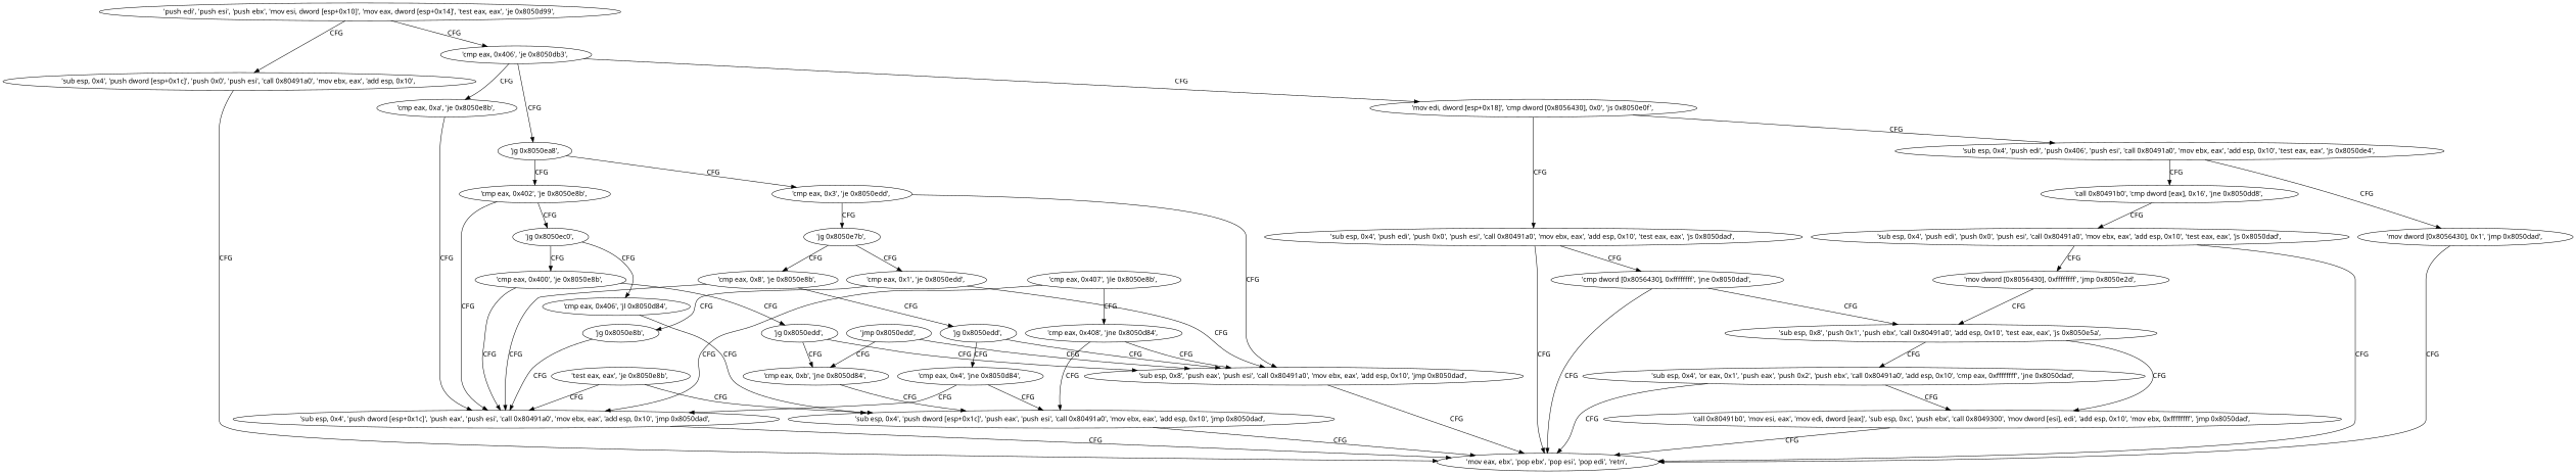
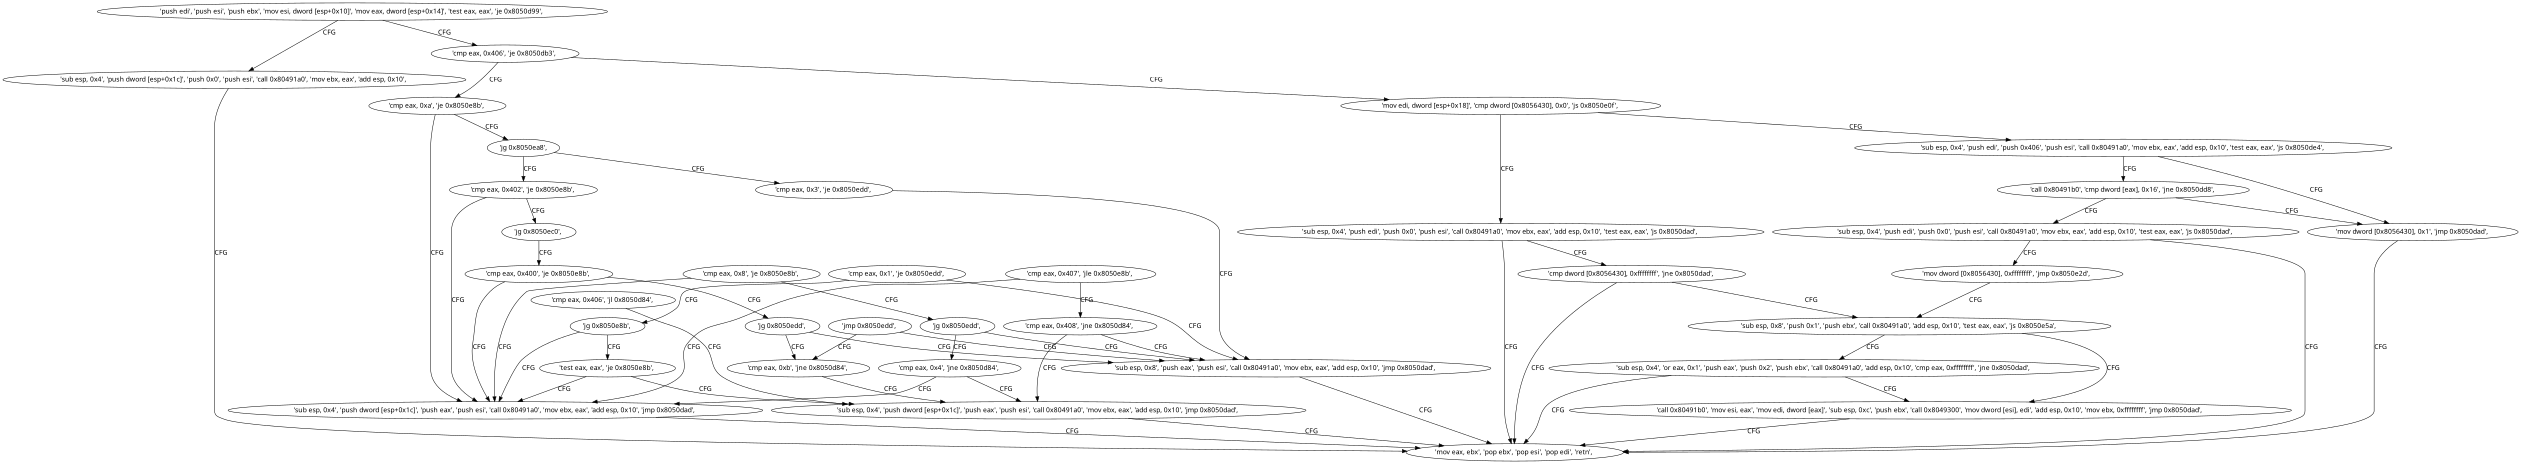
  digraph {
    fontname="Noto Sans"
    node [fontname="Noto Sans"]
    edge [fontname="Noto Sans"]
    n1 [label="'push edi', 'push esi', 'push ebx', 'mov esi, dword [esp+0x10]', 'mov eax, dword [esp+0x14]', 'test eax, eax', 'je 0x8050d99', "]
    n2 [label="'sub esp, 0x4', 'push dword [esp+0x1c]', 'push 0x0', 'push esi', 'call 0x80491a0', 'mov ebx, eax', 'add esp, 0x10', "]
    n3 [label="'cmp eax, 0x406', 'je 0x8050db3', "]
    n4 [label="'mov eax, ebx', 'pop ebx', 'pop esi', 'pop edi', 'retn', "]
    n5 [label="'mov edi, dword [esp+0x18]', 'cmp dword [0x8056430], 0x0', 'js 0x8050e0f', "]
    n6 [label="'cmp eax, 0xa', 'je 0x8050e8b', "]
    n7 [label="'sub esp, 0x4', 'push edi', 'push 0x0', 'push esi', 'call 0x80491a0', 'mov ebx, eax', 'add esp, 0x10', 'test eax, eax', 'js 0x8050dad', "]
    n8 [label="'sub esp, 0x4', 'push edi', 'push 0x406', 'push esi', 'call 0x80491a0', 'mov ebx, eax', 'add esp, 0x10', 'test eax, eax', 'js 0x8050de4', "]
    n9 [label="'sub esp, 0x4', 'push dword [esp+0x1c]', 'push eax', 'push esi', 'call 0x80491a0', 'mov ebx, eax', 'add esp, 0x10', 'jmp 0x8050dad', "]
    n10 [label="'jg 0x8050ea8',"]
    n11 [label="'cmp dword [0x8056430], 0xffffffff', 'jne 0x8050dad', "]
    n12 [label="'call 0x80491b0', 'cmp dword [eax], 0x16', 'jne 0x8050dd8', "]
    n13 [label="'mov dword [0x8056430], 0x1', 'jmp 0x8050dad', "]
    n14 [label="'cmp eax, 0x402', 'je 0x8050e8b', "]
    n15 [label="'cmp eax, 0x3', 'je 0x8050edd', "]
    n16 [label="'sub esp, 0x8', 'push 0x1', 'push ebx', 'call 0x80491a0', 'add esp, 0x10', 'test eax, eax', 'js 0x8050e5a', "]
    n17 [label="'sub esp, 0x4', 'push edi', 'push 0x0', 'push esi', 'call 0x80491a0', 'mov ebx, eax', 'add esp, 0x10', 'test eax, eax', 'js 0x8050dad', "]
    n18 [label="'jg 0x8050ec0', "]
    n19 [label="'sub esp, 0x8', 'push eax', 'push esi', 'call 0x80491a0', 'mov ebx, eax', 'add esp, 0x10', 'jmp 0x8050dad', "]
-   n20 [label="'jg 0x8050e7b', "]
    n21 [label="'call 0x80491b0', 'mov esi, eax', 'mov edi, dword [eax]', 'sub esp, 0xc', 'push ebx', 'call 0x8049300', 'mov dword [esi], edi', 'add esp, 0x10', 'mov ebx, 0xffffffff', 'jmp 0x8050dad', "]
    n22 [label="'sub esp, 0x4', 'or eax, 0x1', 'push eax', 'push 0x2', 'push ebx', 'call 0x80491a0', 'add esp, 0x10', 'cmp eax, 0xffffffff', 'jne 0x8050dad', "]
    n23 [label="'mov dword [0x8056430], 0xffffffff', 'jmp 0x8050e2d', "]
    n24 [label="'cmp eax, 0x406', 'jl 0x8050d84', "]
    n25 [label="'cmp eax, 0x400', 'je 0x8050e8b', "]
    n26 [label="'cmp eax, 0x8', 'je 0x8050e8b', "]
    n27 [label="'cmp eax, 0x1', 'je 0x8050edd', "]
    n28 [label="'sub esp, 0x4', 'push dword [esp+0x1c]', 'push eax', 'push esi', 'call 0x80491a0', 'mov ebx, eax', 'add esp, 0x10', 'jmp 0x8050dad', "]
    n29 [label="'jg 0x8050edd', "]
    n30 [label="'jg 0x8050edd', "]
    n31 [label="'jg 0x8050e8b', "]
    n32 [label="'cmp eax, 0x407', 'jle 0x8050e8b', "]
    n33 [label="'cmp eax, 0x408', 'jne 0x8050d84', "]
    n34 [label="'cmp eax, 0xb', 'jne 0x8050d84', "]
    n35 [label="'cmp eax, 0x4', 'jne 0x8050d84', "]
    n36 [label="'test eax, eax', 'je 0x8050e8b', "]
    n37 [label="'jmp 0x8050edd', "]
    n1 -> n2 [label=CFG]
    n1 -> n3 [label=CFG]
    n2 -> n4 [label=CFG]
    n3 -> n5 [label=CFG]
    n3 -> n6 [label=CFG]
    n5 -> n7 [label=CFG]
    n5 -> n8 [label=CFG]
    n6 -> n9 [label=CFG]
-   n3 -> n10 [label=CFG]
+   n6 -> n10 [label=CFG]
    n7 -> n4 [label=CFG]
    n7 -> n11 [label=CFG]
    n8 -> n12 [label=CFG]
    n8 -> n13 [label=CFG]
    n9 -> n4 [label=CFG]
    n10 -> n14 [label=CFG]
    n10 -> n15 [label=CFG]
    n11 -> n4 [label=CFG]
    n11 -> n16 [label=CFG]
+   n12 -> n13 [label=CFG]
    n12 -> n17 [label=CFG]
    n13 -> n4 [label=CFG]
    n14 -> n9 [label=CFG]
    n14 -> n18 [label=CFG]
    n15 -> n19 [label=CFG]
-   n15 -> n20 [label=CFG]
    n16 -> n21 [label=CFG]
    n16 -> n22 [label=CFG]
    n17 -> n4 [label=CFG]
    n17 -> n23 [label=CFG]
-   n18 -> n24 [label=CFG]
    n18 -> n25 [label=CFG]
    n19 -> n4 [label=CFG]
-   n20 -> n26 [label=CFG]
-   n20 -> n27 [label=CFG]
    n21 -> n4 [label=CFG]
    n22 -> n4 [label=CFG]
    n22 -> n21 [label=CFG]
    n23 -> n16 [label=CFG]
    n24 -> n28 [label=CFG]
    n25 -> n9 [label=CFG]
    n25 -> n29 [label=CFG]
    n26 -> n9 [label=CFG]
    n26 -> n30 [label=CFG]
    n27 -> n19 [label=CFG]
    n27 -> n31 [label=CFG]
    n28 -> n4 [label=CFG]
    n29 -> n19 [label=CFG]
    n29 -> n34 [label=CFG]
    n30 -> n19 [label=CFG]
    n30 -> n35 [label=CFG]
    n31 -> n9 [label=CFG]
+   n31 -> n36 [label=CFG]
    n32 -> n9 [label=CFG]
    n32 -> n33 [label=CFG]
    n33 -> n19 [label=CFG]
    n33 -> n28 [label=CFG]
    n34 -> n28 [label=CFG]
    n35 -> n9 [label=CFG]
    n35 -> n28 [label=CFG]
    n36 -> n9 [label=CFG]
    n36 -> n28 [label=CFG]
    n37 -> n19 [label=CFG]
    n37 -> n34 [label=CFG]
  }
